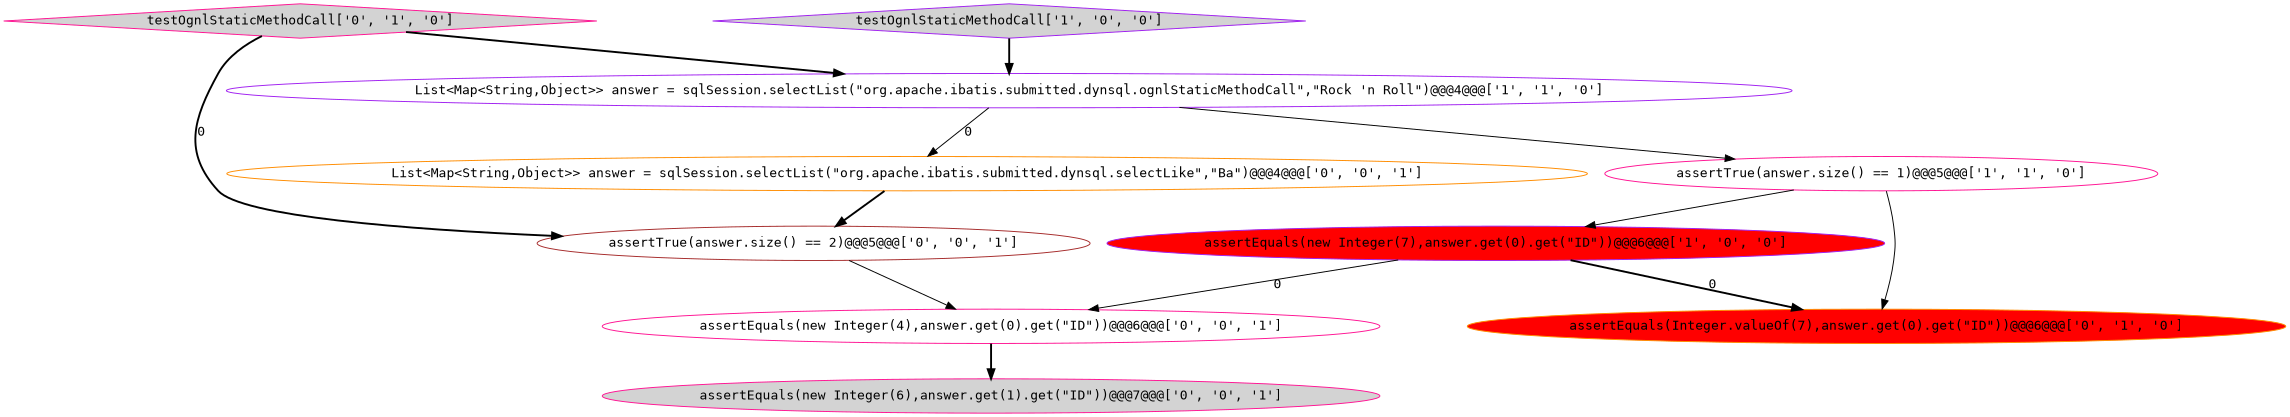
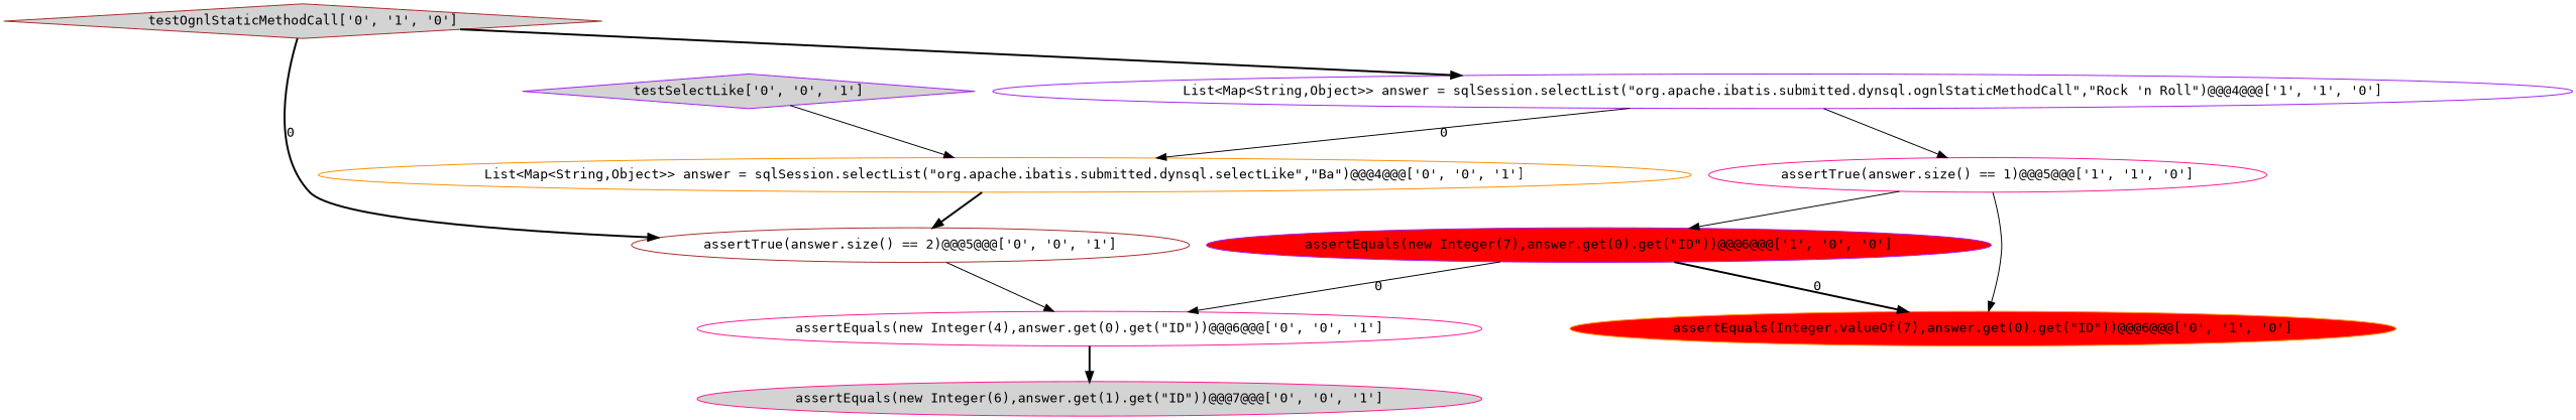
  digraph {
    fontname="DejaVu Sans Mono"
    node [color=purple fillcolor=white fontname="DejaVu Sans Mono" shape=ellipse style=filled]
    edge [fontname="DejaVu Sans Mono" style=solid]
    n1 [label="List<Map<String,Object>> answer = sqlSession.selectList(\"org.apache.ibatis.submitted.dynsql.ognlStaticMethodCall\",\"Rock 'n Roll\")@@@4@@@['1', '1', '0']"]
    n2 [color=darkorange label="List<Map<String,Object>> answer = sqlSession.selectList(\"org.apache.ibatis.submitted.dynsql.selectLike\",\"Ba\")@@@4@@@['0', '0', '1']"]
    n3 [color=deeppink label="assertTrue(answer.size() == 1)@@@5@@@['1', '1', '0']"]
    n4 [color=brown label="assertTrue(answer.size() == 2)@@@5@@@['0', '0', '1']"]
    n5 [color=darkorange fillcolor=red label="assertEquals(Integer.valueOf(7),answer.get(0).get(\"ID\"))@@@6@@@['0', '1', '0']"]
    n6 [fillcolor=red label="assertEquals(new Integer(7),answer.get(0).get(\"ID\"))@@@6@@@['1', '0', '0']"]
    n7 [color=deeppink fillcolor=lightgray label="assertEquals(new Integer(6),answer.get(1).get(\"ID\"))@@@7@@@['0', '0', '1']"]
-   n8 [color=deeppink fillcolor=lightgray label="testOgnlStaticMethodCall['0', '1', '0']" shape=diamond]
+   n8 [color=brown fillcolor=lightgray label="testOgnlStaticMethodCall['0', '1', '0']" shape=diamond]
    n9 [color=deeppink label="assertEquals(new Integer(4),answer.get(0).get(\"ID\"))@@@6@@@['0', '0', '1']"]
-   n10 [fillcolor=lightgray label="testOgnlStaticMethodCall['1', '0', '0']" shape=diamond]
+   n11 [fillcolor=lightgray label="testSelectLike['0', '0', '1']" shape=diamond]
    n1 -> n2 [label=0]
    n1 -> n3
    n2 -> n4 [style=bold]
    n3 -> n5
    n3 -> n6
    n4 -> n9
    n6 -> n5 [label=0 style=bold]
    n6 -> n9 [label=0]
    n8 -> n1 [style=bold]
    n8 -> n4 [label=0 style=bold]
    n9 -> n7 [style=bold]
-   n10 -> n1 [style=bold]
+   n11 -> n2
  }
